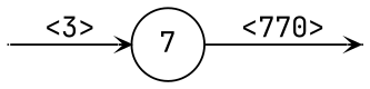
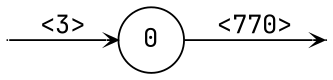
  digraph {
    rankdir=LR
    vcsn_context="{ε} → ℝ"
    fontname="JetBrains Mono"
    node [shape=point fontname="JetBrains Mono"]
    edge [arrowhead=vee arrowsize=.6 fontname="JetBrains Mono"]
    I0 [width=0]
    F0 [width=0]
-   0 [shape=circle style=rounded width=0.5 label=7]
+   0 [shape=circle style=rounded width=0.5]
    subgraph sub_1 {
      I0
      F0
    }
    subgraph sub_2 {
      0
    }
    I0 -> 0 [label="<3>"]
    0 -> F0 [label="<770>"]
  }
